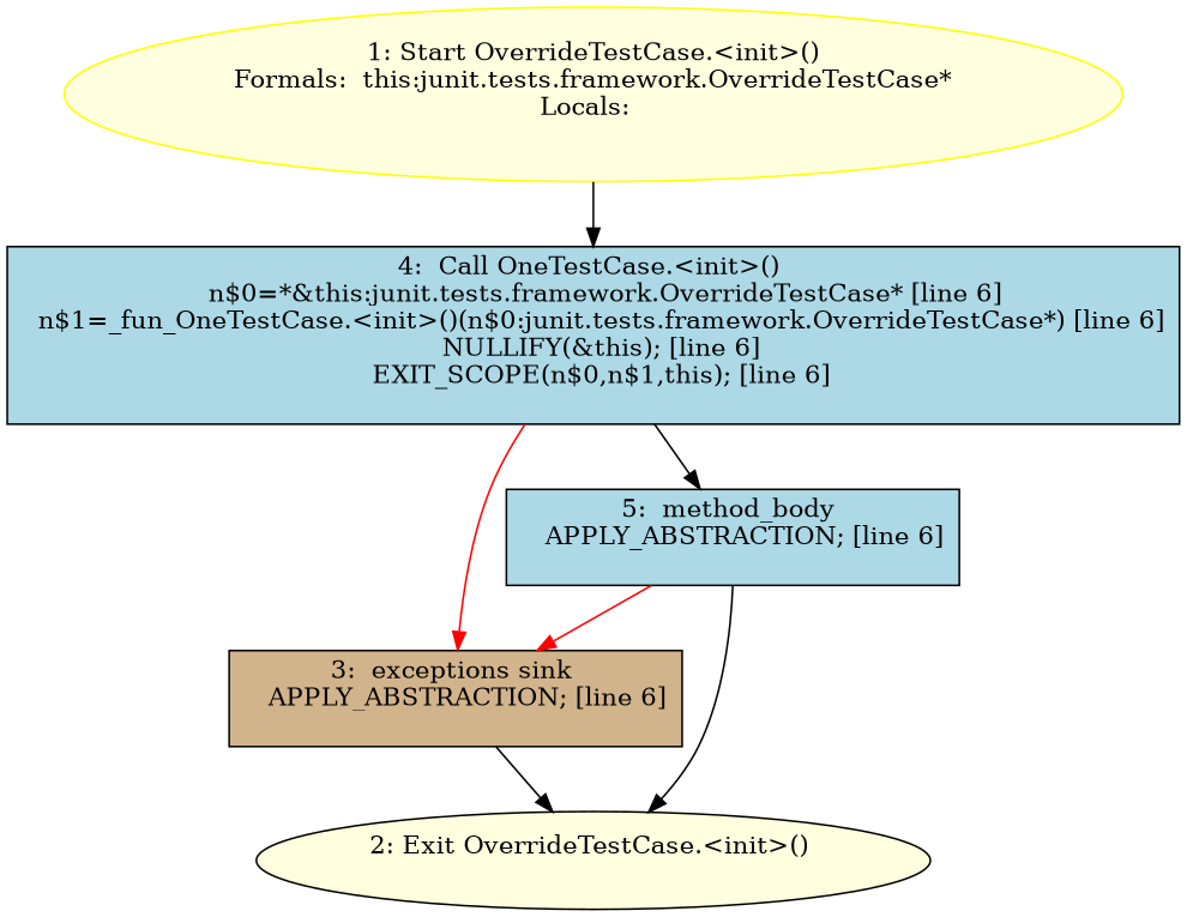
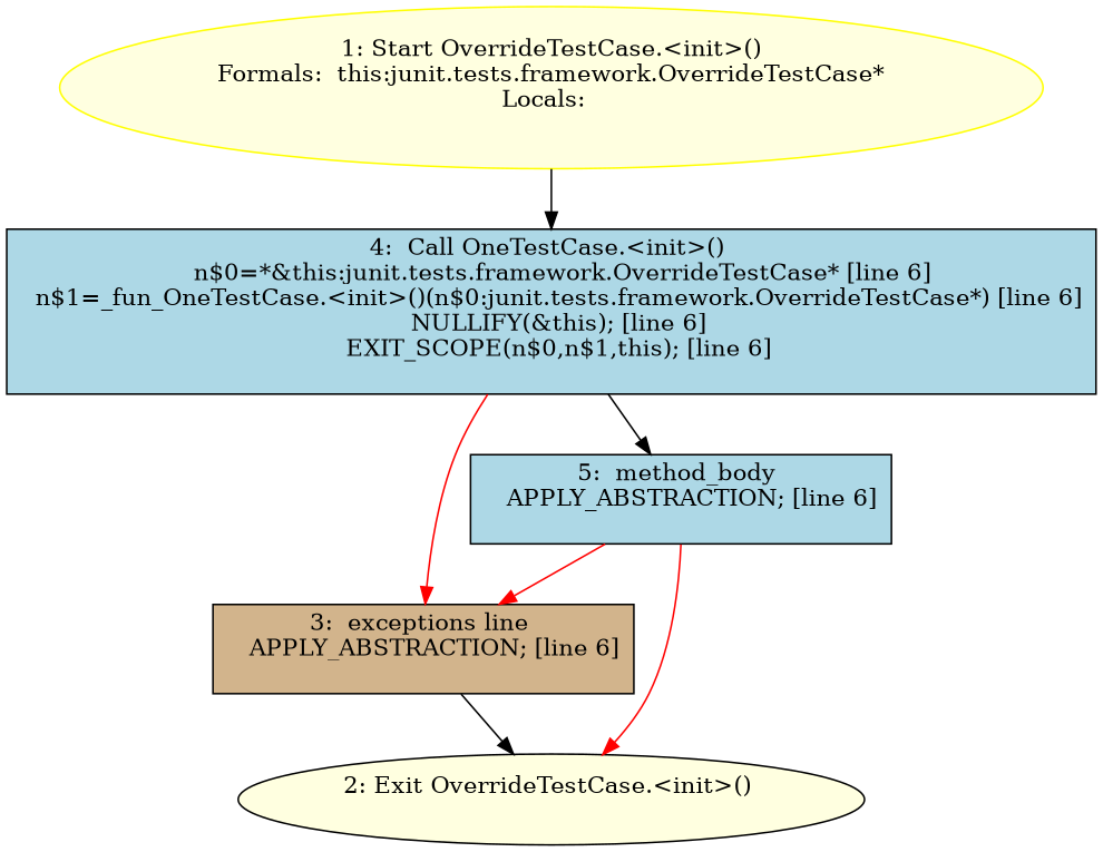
  digraph {
    node [fillcolor=lightyellow style=filled shape=box]
    n1 [color=yellow label="1: Start OverrideTestCase.<init>()\nFormals:  this:junit.tests.framework.OverrideTestCase*\nLocals:  \n  " shape=""]
    n2 [fillcolor=lightblue label="4:  Call OneTestCase.<init>() \n   n$0=*&this:junit.tests.framework.OverrideTestCase* [line 6]\n  n$1=_fun_OneTestCase.<init>()(n$0:junit.tests.framework.OverrideTestCase*) [line 6]\n  NULLIFY(&this); [line 6]\n  EXIT_SCOPE(n$0,n$1,this); [line 6]\n "]
-   n3 [fillcolor=tan label="3:  exceptions sink \n   APPLY_ABSTRACTION; [line 6]\n "]
+   n3 [fillcolor=tan label="3:  exceptions line \n   APPLY_ABSTRACTION; [line 6]\n "]
    n4 [fillcolor=lightblue label="5:  method_body \n   APPLY_ABSTRACTION; [line 6]\n "]
    n5 [color=black label="2: Exit OverrideTestCase.<init>() \n  " shape=""]
    n1 -> n2
    n2 -> n3 [color=red]
    n2 -> n4
    n3 -> n5
    n4 -> n3 [color=red]
-   n4 -> n5
+   n4 -> n5 [color=red]
  }
